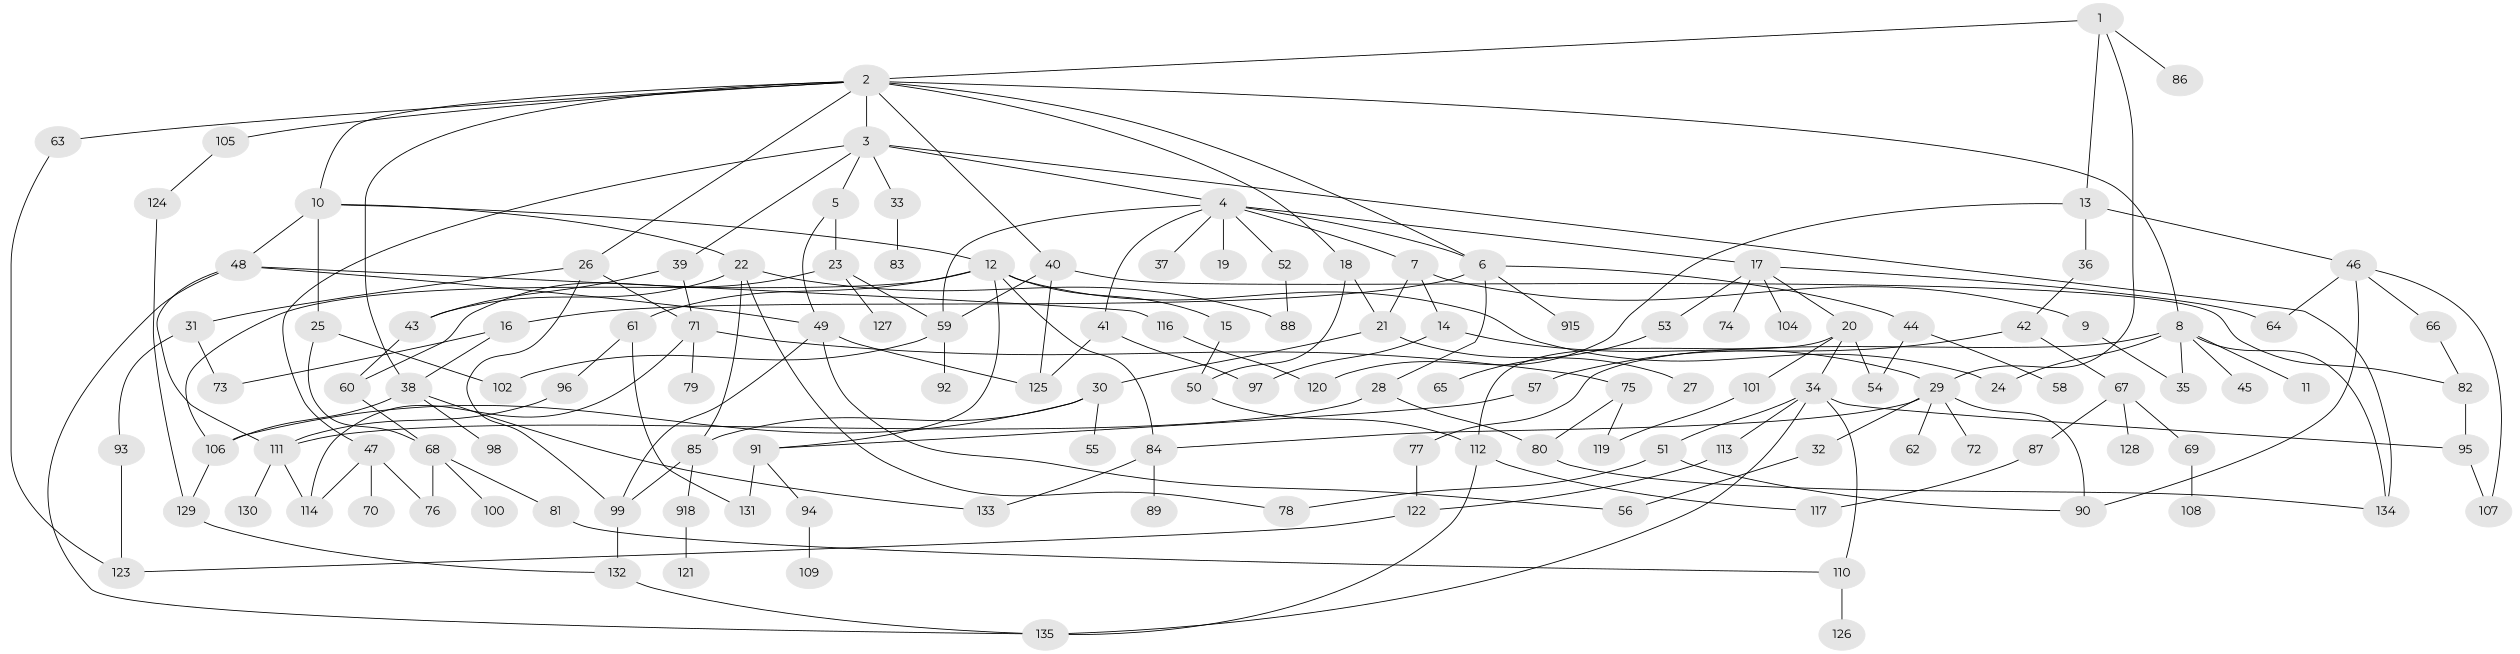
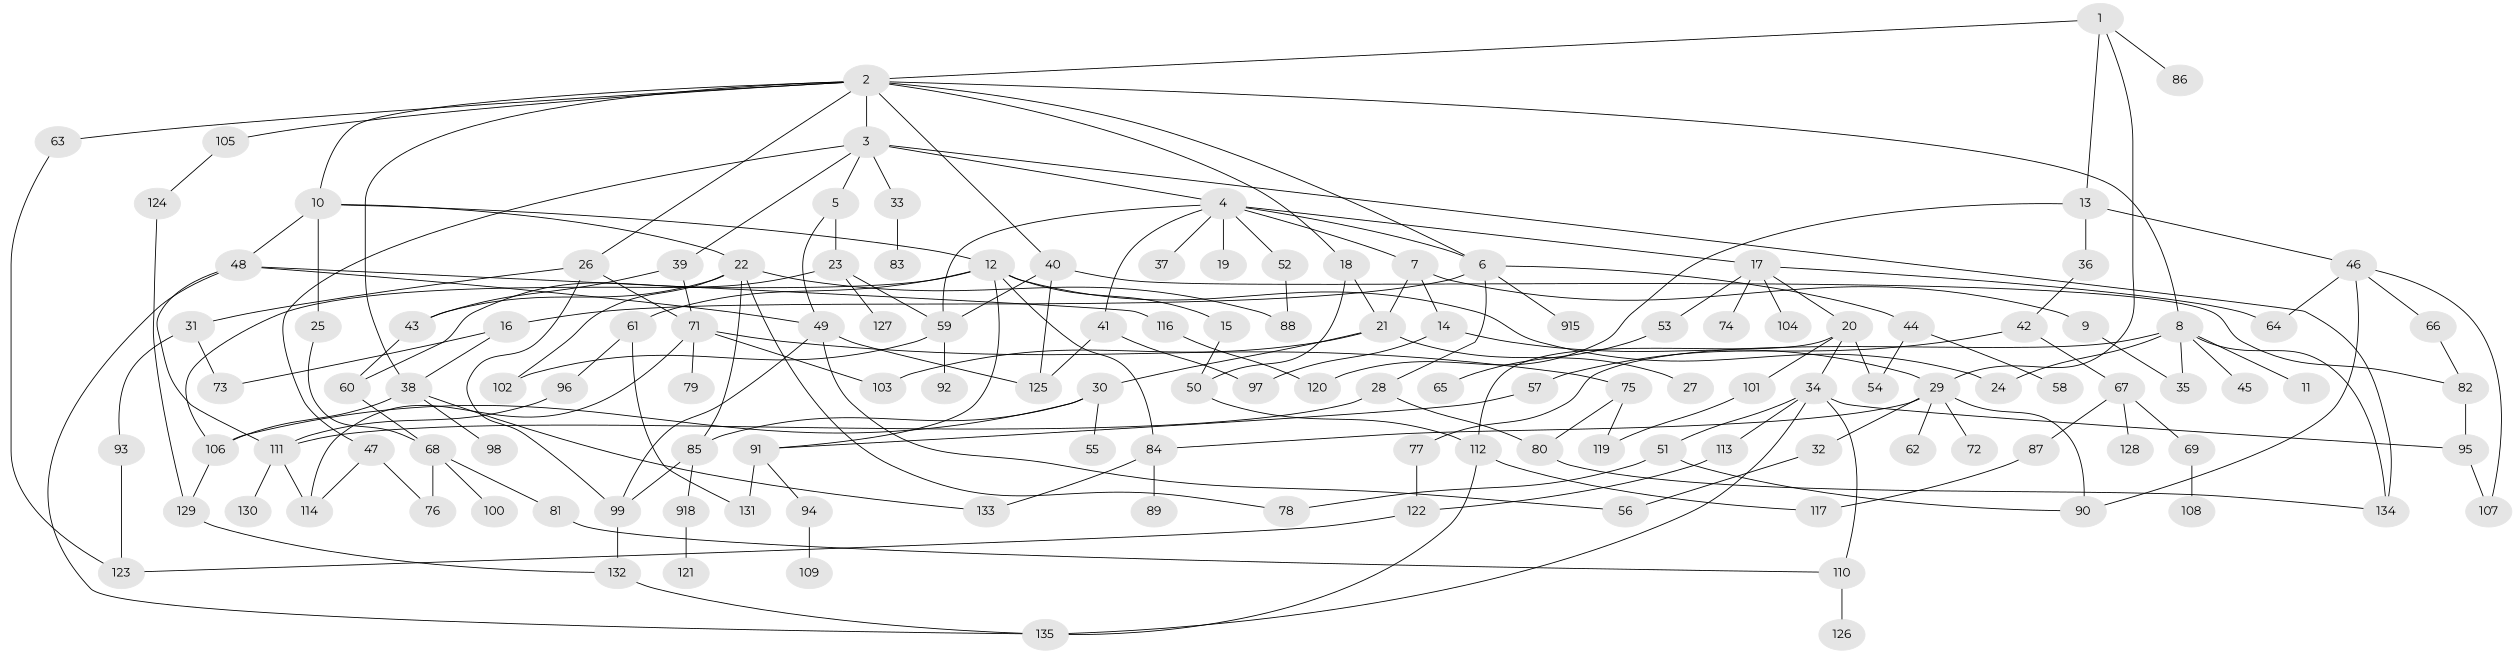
  graph {
    fontname=Montserrat
    node [color=gray90 fontname=Montserrat style=filled]
    edge [fontname=Montserrat]
    1
    2
    13
    29
    86
    3
    6
    8
    10
    18
    26
    38
    40
    63
    105
    36
    46
    120
    84
    32
    62
    72
    90
    4
    5
    33
    39
    47
    134
    16
    28
    44
    n33 [label=915]
    11
    24
    35
    45
    77
    12
    22
    25
    48
    21
    50
    31
    71
    99
    106
    98
    133
    59
    82
    125
    123
    124
    7
    17
    19
    37
    41
    52
    23
    49
    83
    43
-   70
    76
    114
    9
    14
    20
    53
    64
    74
    104
    97
    88
    102
    92
    60
    127
    56
    73
    80
    111
    54
    58
    27
    30
+   103
    122
    15
    61
    91
    78
    85
    68
    135
    116
    96
    131
    89
    94
    129
    42
    66
    107
    112
    34
    101
    65
    51
    95
    110
    113
    119
    117
    55
    n119 [label=918]
    81
    100
    93
    75
    79
    132
    130
    126
    57
    67
    69
    87
    128
    108
    121
    109
    1 -- 2
    1 -- 13
    1 -- 29
    1 -- 86
    2 -- 3
    2 -- 6
    2 -- 8
    2 -- 10
    2 -- 18
    2 -- 26
    2 -- 38
    2 -- 40
    2 -- 63
    2 -- 105
    13 -- 36
    13 -- 46
    13 -- 120
    29 -- 84
    29 -- 32
    29 -- 62
    29 -- 72
    29 -- 90
    3 -- 4
    3 -- 5
    3 -- 33
    3 -- 39
    3 -- 47
    3 -- 134
    6 -- 16
    6 -- 28
    6 -- 44
    6 -- n33
    8 -- 134
    8 -- 11
    8 -- 24
    8 -- 35
    8 -- 45
    8 -- 77
    10 -- 12
    10 -- 22
    10 -- 25
    10 -- 48
    18 -- 21
    18 -- 50
    26 -- 31
    26 -- 71
    26 -- 99
    38 -- 106
    38 -- 98
    38 -- 133
    40 -- 59
    40 -- 82
    40 -- 125
    63 -- 123
    105 -- 124
    36 -- 42
    46 -- 90
    46 -- 64
    46 -- 66
    46 -- 107
    84 -- 133
    84 -- 89
    32 -- 56
    4 -- 6
    4 -- 59
    4 -- 7
    4 -- 17
    4 -- 19
    4 -- 37
    4 -- 41
    4 -- 52
    5 -- 23
    5 -- 49
    33 -- 83
    39 -- 71
    39 -- 43
-   47 -- 70
    47 -- 76
    47 -- 114
    16 -- 38
    16 -- 73
    28 -- 80
    28 -- 111
    44 -- 54
    44 -- 58
    77 -- 122
    12 -- 84
    12 -- 24
    12 -- 106
    12 -- 15
    12 -- 61
    12 -- 91
    22 -- 43
    22 -- 88
-   25 -- 102
+   22 -- 102
    22 -- 78
    22 -- 85
    25 -- 68
    48 -- 49
    48 -- 111
    48 -- 135
    48 -- 116
    21 -- 27
    21 -- 30
+   21 -- 103
    50 -- 112
    31 -- 73
    31 -- 93
    71 -- 114
+   71 -- 103
    71 -- 75
    71 -- 79
    99 -- 132
    106 -- 129
    59 -- 102
    59 -- 92
    82 -- 95
    124 -- 129
    7 -- 21
    7 -- 9
    7 -- 14
    17 -- 20
    17 -- 53
    17 -- 64
    17 -- 74
    17 -- 104
    41 -- 125
    41 -- 97
    52 -- 88
    23 -- 59
    23 -- 60
    23 -- 127
    49 -- 99
    49 -- 125
    49 -- 56
    43 -- 60
    9 -- 35
    14 -- 29
    14 -- 97
    20 -- 54
    20 -- 112
    20 -- 34
    20 -- 101
    53 -- 65
    60 -- 68
    80 -- 134
    111 -- 114
    111 -- 130
    30 -- 106
    30 -- 85
    30 -- 55
    122 -- 123
    15 -- 50
    61 -- 96
    61 -- 131
    91 -- 131
    91 -- 94
    85 -- 99
    85 -- n119
    68 -- 76
    68 -- 81
    68 -- 100
    116 -- 120
    96 -- 111
    94 -- 109
    129 -- 132
    42 -- 57
    42 -- 67
    66 -- 82
    112 -- 135
    112 -- 117
    34 -- 135
    34 -- 51
    34 -- 95
    34 -- 110
    34 -- 113
    101 -- 119
    51 -- 90
    51 -- 78
    95 -- 107
    110 -- 126
    113 -- 122
    n119 -- 121
    81 -- 110
    93 -- 123
    75 -- 80
    75 -- 119
    132 -- 135
    57 -- 91
    67 -- 69
    67 -- 87
    67 -- 128
    69 -- 108
    87 -- 117
  }
